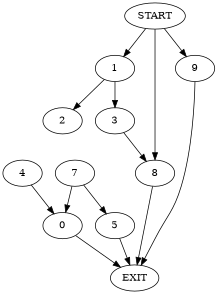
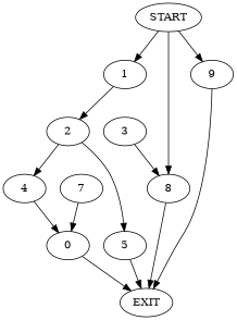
  digraph {
    n1 [label=START]
    1
    8
    9
    2
    3
    n7 [label=EXIT]
    4
    5
    n10 [label=0]
    7
    n1 -> 1
    n1 -> 8
    n1 -> 9
    1 -> 2
-   1 -> 3
    8 -> n7
    9 -> n7
-   7 -> 5
+   2 -> 4
+   2 -> 5
    3 -> 8
    4 -> n10
    5 -> n7
    n10 -> n7
    7 -> n10
  }
